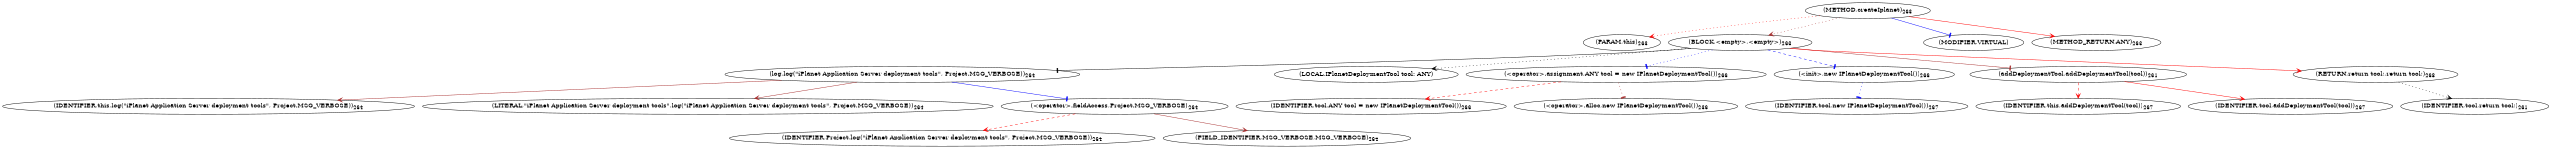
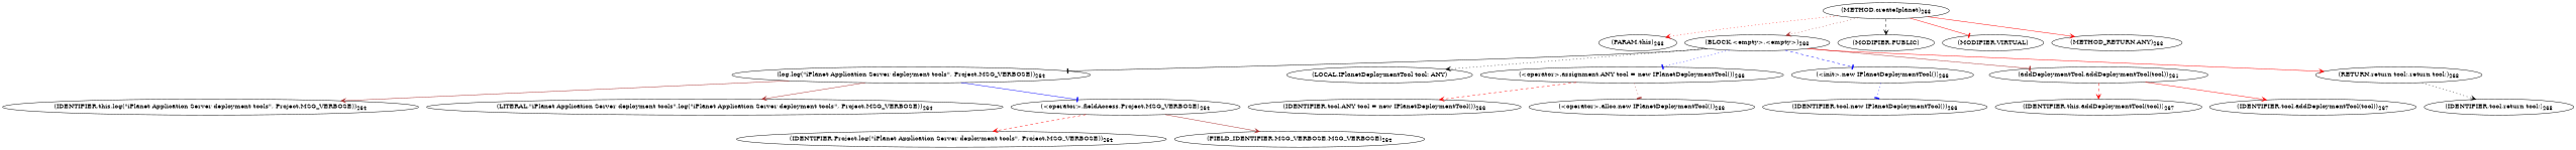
  digraph {
    edge [arrowhead=vee color=red style=solid]
    n1 [label=<(METHOD,createIplanet)<SUB>263</SUB>>]
    n2 [label=<(PARAM,this)<SUB>263</SUB>>]
    n3 [label=<(BLOCK,&lt;empty&gt;,&lt;empty&gt;)<SUB>263</SUB>>]
+   n4 [label=<(MODIFIER,PUBLIC)>]
    n5 [label=<(MODIFIER,VIRTUAL)>]
    n6 [label=<(METHOD_RETURN,ANY)<SUB>263</SUB>>]
    n7 [label=<(log,log(&quot;iPlanet Application Server deployment tools&quot;, Project.MSG_VERBOSE))<SUB>264</SUB>>]
    n8 [label=<(LOCAL,IPlanetDeploymentTool tool: ANY)>]
    n9 [label=<(&lt;operator&gt;.assignment,ANY tool = new IPlanetDeploymentTool())<SUB>266</SUB>>]
    n10 [label=<(&lt;init&gt;,new IPlanetDeploymentTool())<SUB>266</SUB>>]
    n11 [label=<(addDeploymentTool,addDeploymentTool(tool))<SUB>261</SUB>>]
    n12 [label=<(RETURN,return tool;,return tool;)<SUB>268</SUB>>]
    n13 [label=<(IDENTIFIER,this,log(&quot;iPlanet Application Server deployment tools&quot;, Project.MSG_VERBOSE))<SUB>264</SUB>>]
    n14 [label=<(LITERAL,&quot;iPlanet Application Server deployment tools&quot;,log(&quot;iPlanet Application Server deployment tools&quot;, Project.MSG_VERBOSE))<SUB>264</SUB>>]
    n15 [label=<(&lt;operator&gt;.fieldAccess,Project.MSG_VERBOSE)<SUB>264</SUB>>]
    n16 [label=<(IDENTIFIER,tool,ANY tool = new IPlanetDeploymentTool())<SUB>266</SUB>>]
    n17 [label=<(&lt;operator&gt;.alloc,new IPlanetDeploymentTool())<SUB>236</SUB>>]
-   n18 [label=<(IDENTIFIER,tool,new IPlanetDeploymentTool())<SUB>267</SUB>>]
+   n18 [label=<(IDENTIFIER,tool,new IPlanetDeploymentTool())<SUB>266</SUB>>]
    n19 [label=<(IDENTIFIER,this,addDeploymentTool(tool))<SUB>267</SUB>>]
    n20 [label=<(IDENTIFIER,tool,addDeploymentTool(tool))<SUB>267</SUB>>]
-   n21 [label=<(IDENTIFIER,tool,return tool;)<SUB>261</SUB>>]
+   n21 [label=<(IDENTIFIER,tool,return tool;)<SUB>268</SUB>>]
    n22 [label=<(IDENTIFIER,Project,log(&quot;iPlanet Application Server deployment tools&quot;, Project.MSG_VERBOSE))<SUB>264</SUB>>]
    n23 [label=<(FIELD_IDENTIFIER,MSG_VERBOSE,MSG_VERBOSE)<SUB>264</SUB>>]
    n1 -> n2 [style=dotted]
    n1 -> n3 [color=brown style=dotted]
-   n1 -> n5 [arrowhead=tee color=blue]
+   n1 -> n4 [color=black style=dashed]
+   n1 -> n5 [arrowhead=tee]
    n1 -> n6
    n3 -> n7 [arrowhead=tee color=black]
    n3 -> n8 [color=black style=dotted]
    n3 -> n9 [arrowhead=tee color=blue style=dotted]
    n3 -> n10 [arrowhead=tee color=blue style=dashed]
    n3 -> n11 [arrowhead=tee color=brown]
    n3 -> n12
    n7 -> n13 [color=brown]
    n7 -> n14 [color=brown]
    n7 -> n15 [arrowhead=tee color=blue]
    n9 -> n16 [style=dashed]
    n9 -> n17 [arrowhead=tee color=brown style=dotted]
    n10 -> n18 [arrowhead=tee color=blue style=dotted]
    n11 -> n19 [style=dashed]
    n11 -> n20
    n12 -> n21 [color=black style=dotted]
    n15 -> n22 [style=dashed]
    n15 -> n23 [color=brown]
  }
